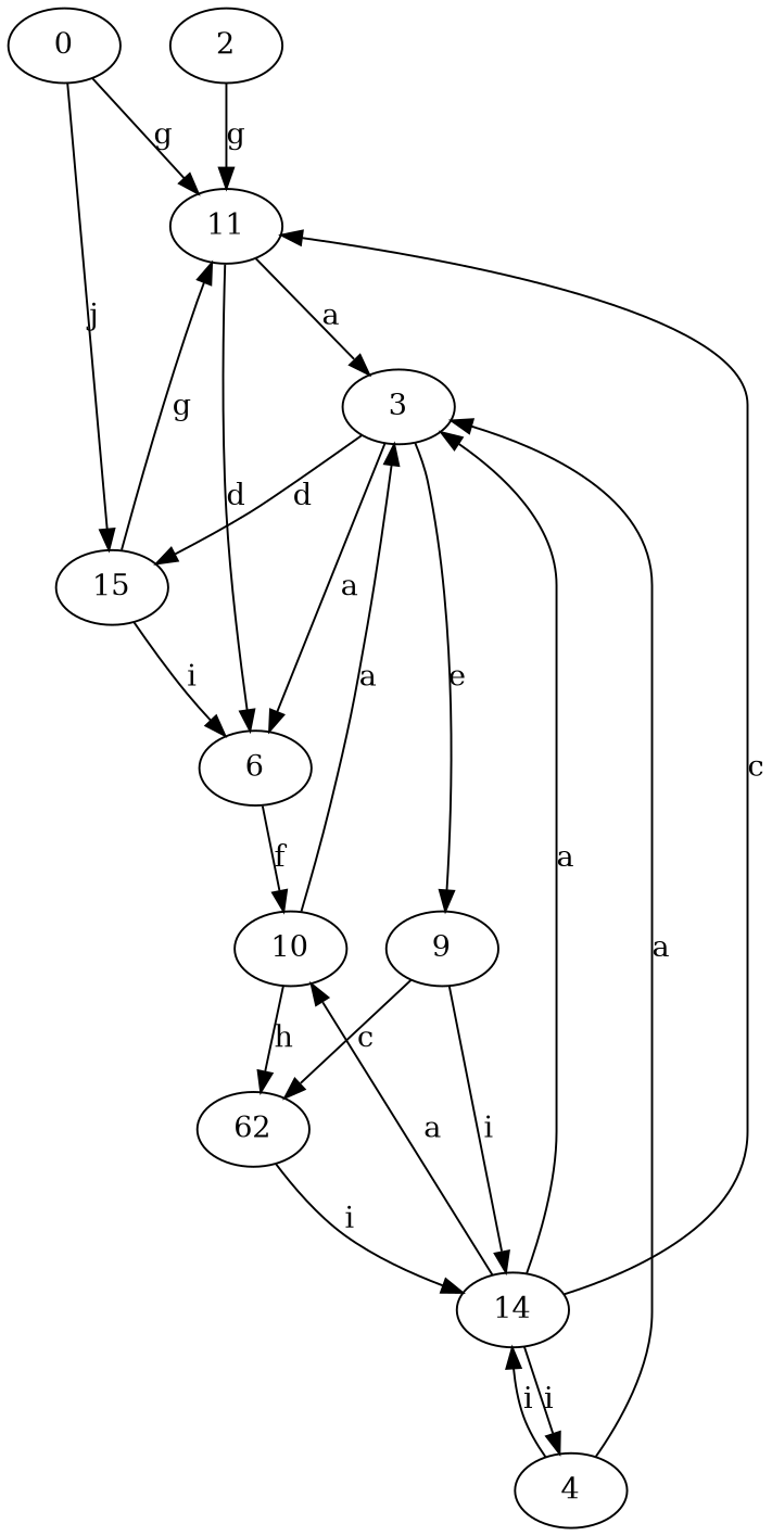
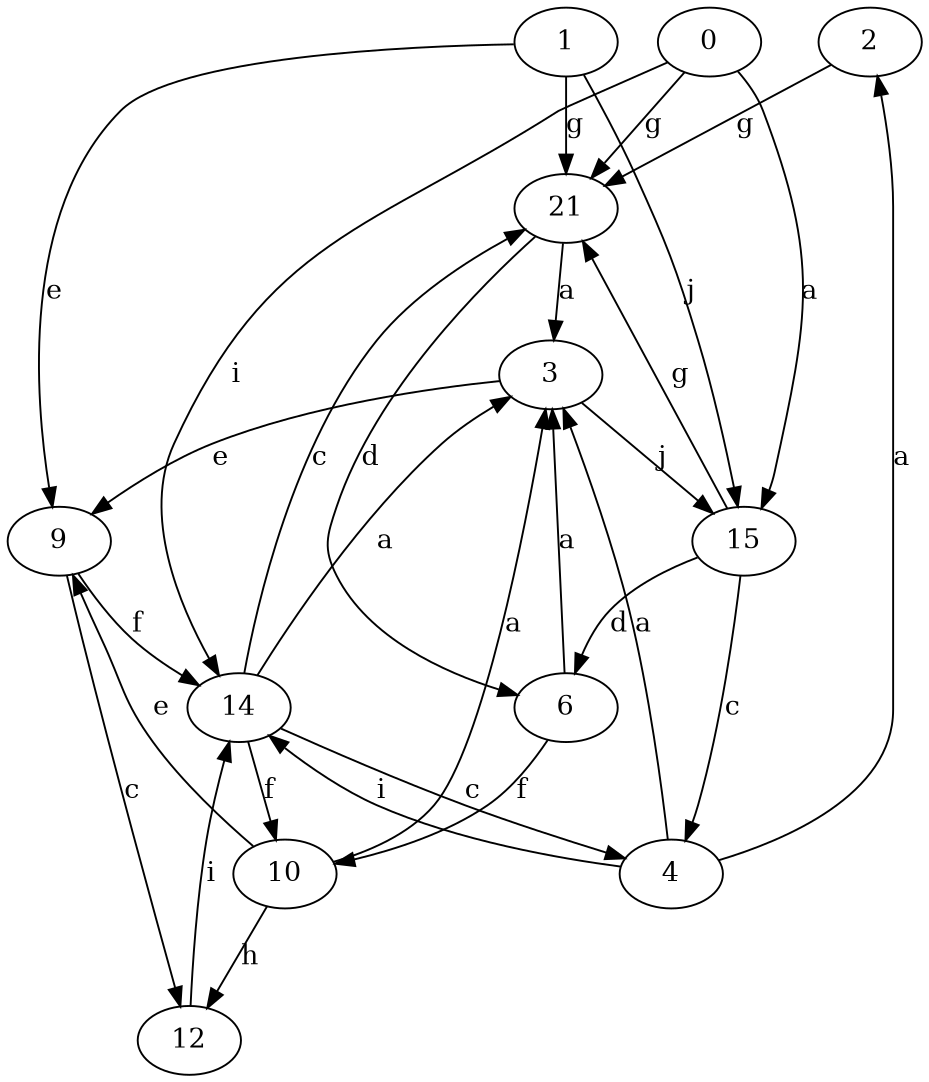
  strict digraph {
    2
-   11
+   11 [label=21]
    3
    6
    9
    15
    14
-   12 [label=62]
+   12
    4
    10
    0
+   1
    2 -> 11 [label=g]
    11 -> 3 [label=a]
    11 -> 6 [label=d]
    3 -> 9 [label=e]
-   3 -> 15 [label=d]
-   3 -> 6 [label=a]
+   3 -> 15 [label=j]
+   6 -> 3 [label=a]
    6 -> 10 [label=f]
-   9 -> 14 [label=i]
+   9 -> 14 [label=f]
    9 -> 12 [label=c]
    15 -> 11 [label=g]
-   15 -> 6 [label=i]
+   15 -> 6 [label=d]
+   15 -> 4 [label=c]
    14 -> 11 [label=c]
    14 -> 3 [label=a]
-   14 -> 4 [label=i]
-   14 -> 10 [label=a]
+   14 -> 4 [label=c]
+   14 -> 10 [label=f]
    12 -> 14 [label=i]
+   4 -> 2 [label=a]
    4 -> 3 [label=a]
    4 -> 14 [label=i]
    10 -> 3 [label=a]
+   10 -> 9 [label=e]
    10 -> 12 [label=h]
    0 -> 11 [label=g]
-   0 -> 15 [label=j]
+   0 -> 15 [label=a]
+   0 -> 14 [label=i]
+   1 -> 11 [label=g]
+   1 -> 9 [label=e]
+   1 -> 15 [label=j]
  }
